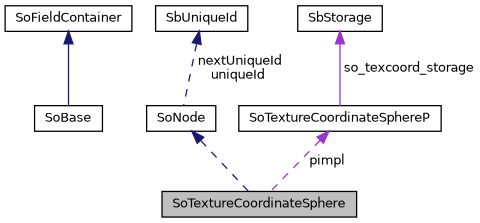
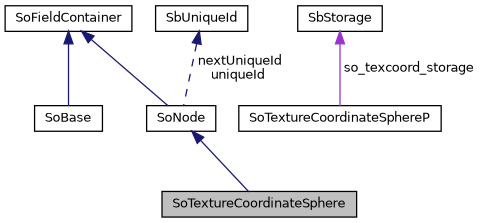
  digraph {
    node [color=black fillcolor=white fontname=Helvetica fontsize=10 shape=record style=filled]
    edge [color=midnightblue dir=back fontname=Helvetica fontsize=10 labelfontname=Helvetica labelfontsize=10 style=solid]
    n1 [fillcolor=grey75 fontcolor=black height=0.2 label=SoTextureCoordinateSphere width=0.4]
    n2 [height=0.2 label=SoNode width=0.4]
    n3 [height=0.2 label=SoFieldContainer width=0.4]
    n4 [height=0.2 label=SoBase width=0.4]
    n5 [height=0.2 label=SbUniqueId width=0.4]
    n6 [height=0.2 label=SoTextureCoordinateSphereP width=0.4]
    n7 [height=0.2 label=SbStorage width=0.4]
-   n2 -> n1 [style=dashed]
+   n2 -> n1
+   n3 -> n2
    n3 -> n4
    n5 -> n2 [label=" nextUniqueId\nuniqueId" style=dashed]
-   n6 -> n1 [color=darkorchid3 label=" pimpl" style=dashed]
    n7 -> n6 [color=darkorchid3 label=" so_texcoord_storage"]
  }
